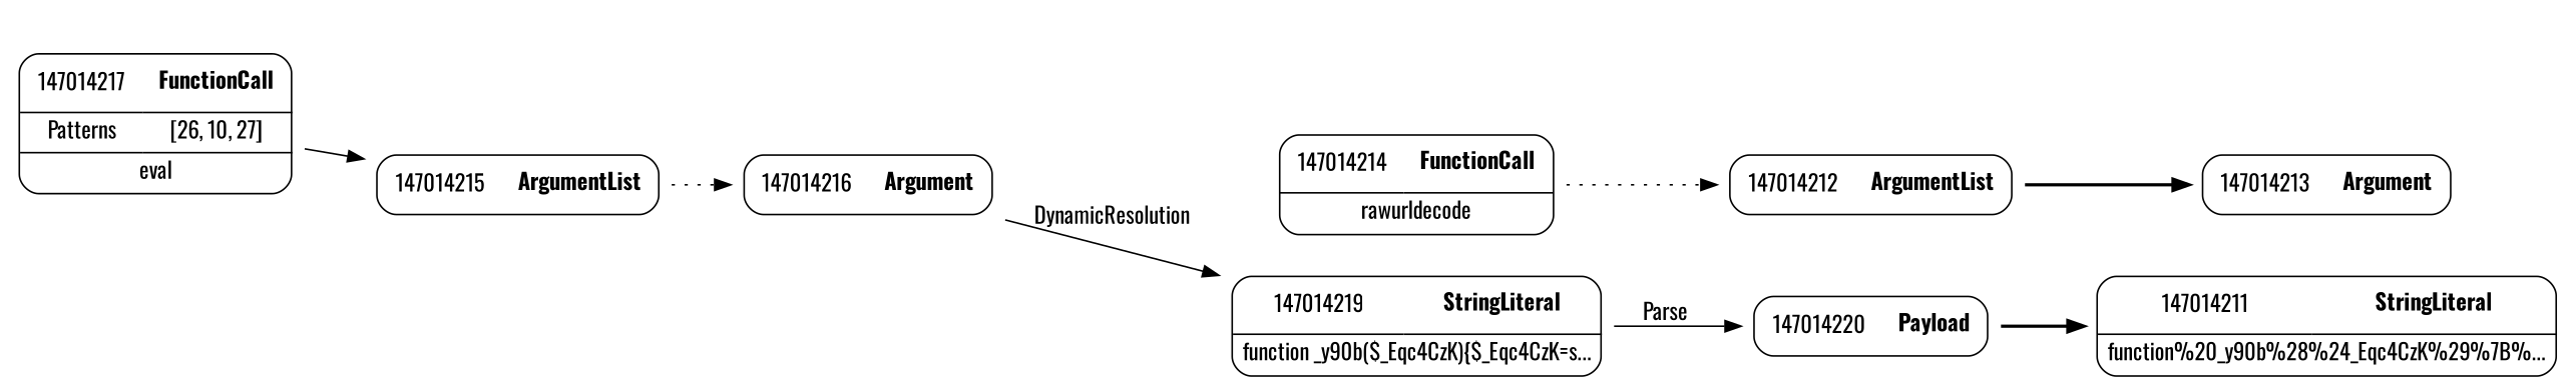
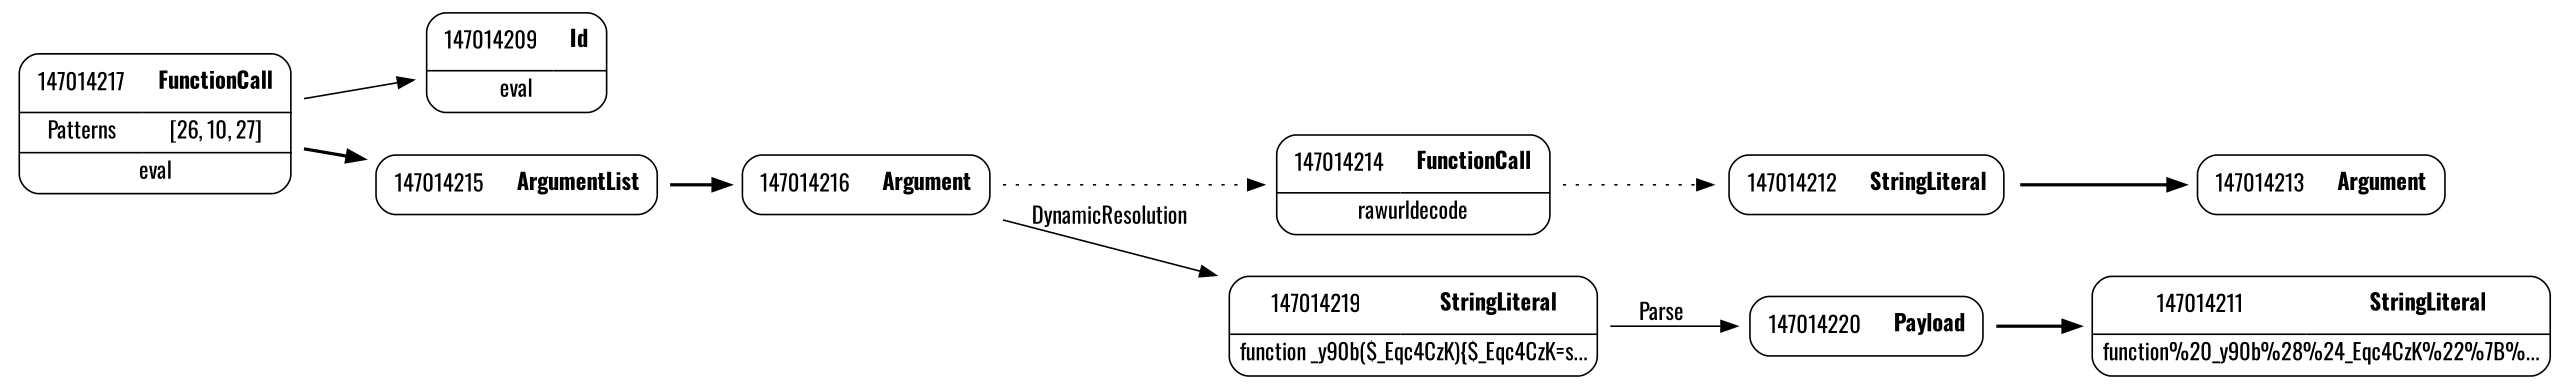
  digraph {
    fontname=Oswald
    rankdir=LR
    node [fontname=Oswald shape=none]
    edge [fontname=Oswald style=dotted weight=2]
-   n1 [label=<<TABLE border='1' cellspacing='0' cellpadding='10' style='rounded' ><TR><TD border='0'>147014211</TD><TD border='0'><B>StringLiteral</B></TD></TR><HR/><TR><TD border='0' cellpadding='5' colspan='2'>function%20_y90b%28%24_Eqc4CzK%29%7B%...</TD></TR></TABLE>>]
+   n1 [label=<<TABLE border='1' cellspacing='0' cellpadding='10' style='rounded' ><TR><TD border='0'>147014211</TD><TD border='0'><B>StringLiteral</B></TD></TR><HR/><TR><TD border='0' cellpadding='5' colspan='2'>function%20_y90b%28%24_Eqc4CzK%22%7B%...</TD></TR></TABLE>>]
+   n2 [label=<<TABLE border='1' cellspacing='0' cellpadding='10' style='rounded' ><TR><TD border='0'>147014209</TD><TD border='0'><B>Id</B></TD></TR><HR/><TR><TD border='0' cellpadding='5' colspan='2'>eval</TD></TR></TABLE>>]
    n3 [label=<<TABLE border='1' cellspacing='0' cellpadding='10' style='rounded' ><TR><TD border='0'>147014215</TD><TD border='0'><B>ArgumentList</B></TD></TR></TABLE>>]
    n4 [label=<<TABLE border='1' cellspacing='0' cellpadding='10' style='rounded' ><TR><TD border='0'>147014216</TD><TD border='0'><B>Argument</B></TD></TR></TABLE>>]
    n5 [label=<<TABLE border='1' cellspacing='0' cellpadding='10' style='rounded' ><TR><TD border='0'>147014214</TD><TD border='0'><B>FunctionCall</B></TD></TR><HR/><TR><TD border='0' cellpadding='5' colspan='2'>rawurldecode</TD></TR></TABLE>>]
    n6 [label=<<TABLE border='1' cellspacing='0' cellpadding='10' style='rounded' ><TR><TD border='0'>147014219</TD><TD border='0'><B>StringLiteral</B></TD></TR><HR/><TR><TD border='0' cellpadding='5' colspan='2'>function _y90b($_Eqc4CzK){$_Eqc4CzK=s...</TD></TR></TABLE>>]
-   n7 [label=<<TABLE border='1' cellspacing='0' cellpadding='10' style='rounded' ><TR><TD border='0'>147014212</TD><TD border='0'><B>ArgumentList</B></TD></TR></TABLE>>]
+   n7 [label=<<TABLE border='1' cellspacing='0' cellpadding='10' style='rounded' ><TR><TD border='0'>147014212</TD><TD border='0'><B>StringLiteral</B></TD></TR></TABLE>>]
    n8 [label=<<TABLE border='1' cellspacing='0' cellpadding='10' style='rounded' ><TR><TD border='0'>147014220</TD><TD border='0'><B>Payload</B></TD></TR></TABLE>>]
    n9 [label=<<TABLE border='1' cellspacing='0' cellpadding='10' style='rounded' ><TR><TD border='0'>147014213</TD><TD border='0'><B>Argument</B></TD></TR></TABLE>>]
    n10 [label=<<TABLE border='1' cellspacing='0' cellpadding='10' style='rounded' ><TR><TD border='0'>147014217</TD><TD border='0'><B>FunctionCall</B></TD></TR><HR/><TR><TD border='0' cellpadding='5'>Patterns</TD><TD border='0' cellpadding='5'>[26, 10, 27]</TD></TR><HR/><TR><TD border='0' cellpadding='5' colspan='2'>eval</TD></TR></TABLE>>]
-   n3 -> n4
+   n3 -> n4 [style=bold]
+   n4 -> n5
    n4 -> n6 [label=DynamicResolution style=solid weight=""]
    n5 -> n7
    n6 -> n8 [label=Parse style=solid weight=""]
    n7 -> n9 [style=bold]
    n8 -> n1 [style=bold]
-   n10 -> n3 [style=solid]
+   n10 -> n2 [style=solid]
+   n10 -> n3 [style=bold]
  }
